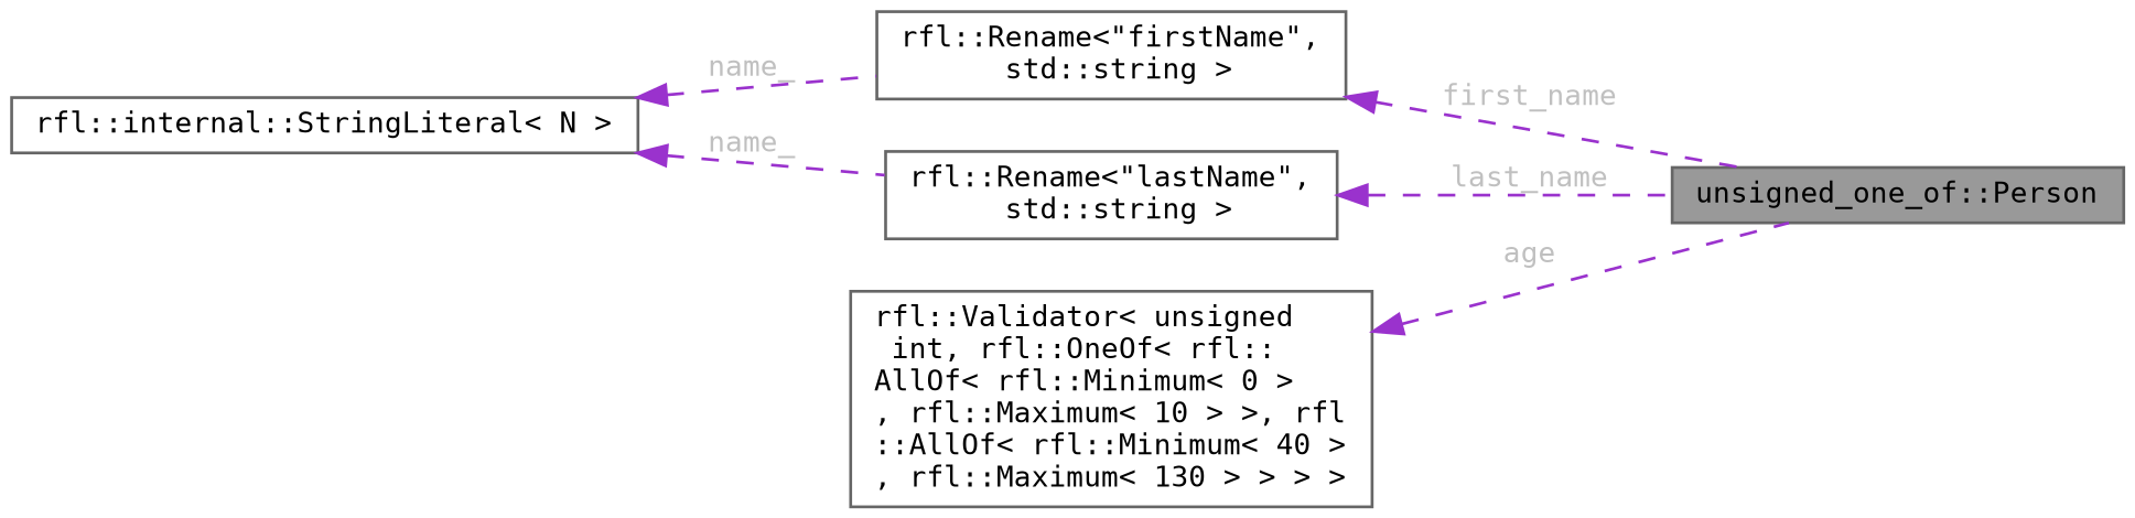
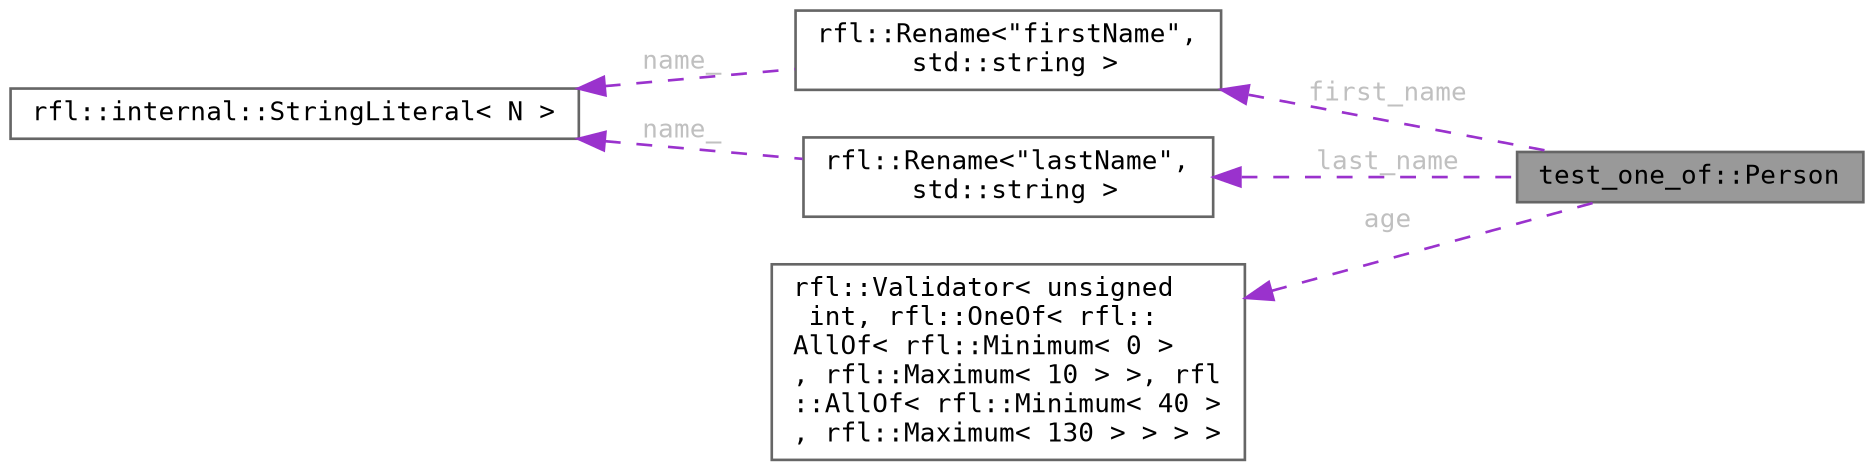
  digraph {
    rankdir=LR
    fontname="DejaVu Sans Mono"
    node [color=gray40 fillcolor=white fontname="DejaVu Sans Mono" fontsize=10 shape=box style=filled]
    edge [color=darkorchid3 dir=back fontcolor=grey fontname="DejaVu Sans Mono" fontsize=10 labelfontname=Helvetica labelfontsize=10 style=dashed]
-   n1 [fillcolor=grey60 fontcolor=black height=0.2 label="unsigned_one_of::Person" width=0.4]
+   n1 [fillcolor=grey60 fontcolor=black height=0.2 label="test_one_of::Person" width=0.4]
    n2 [height=0.2 label="rfl::Rename\<\"firstName\",\l std::string \>" width=0.4]
    n3 [height=0.2 label="rfl::internal::StringLiteral\< N \>" width=0.4]
    n4 [height=0.2 label="rfl::Rename\<\"lastName\",\l std::string \>" width=0.4]
    n5 [height=0.2 label="rfl::Validator\< unsigned\l int, rfl::OneOf\< rfl::\lAllOf\< rfl::Minimum\< 0 \>\l, rfl::Maximum\< 10 \> \>, rfl\l::AllOf\< rfl::Minimum\< 40 \>\l, rfl::Maximum\< 130 \> \> \> \>" width=0.4]
    n2 -> n1 [label=" first_name"]
    n3 -> n2 [label=" name_"]
    n3 -> n4 [label=" name_"]
    n4 -> n1 [label=" last_name"]
    n5 -> n1 [label=" age"]
  }
